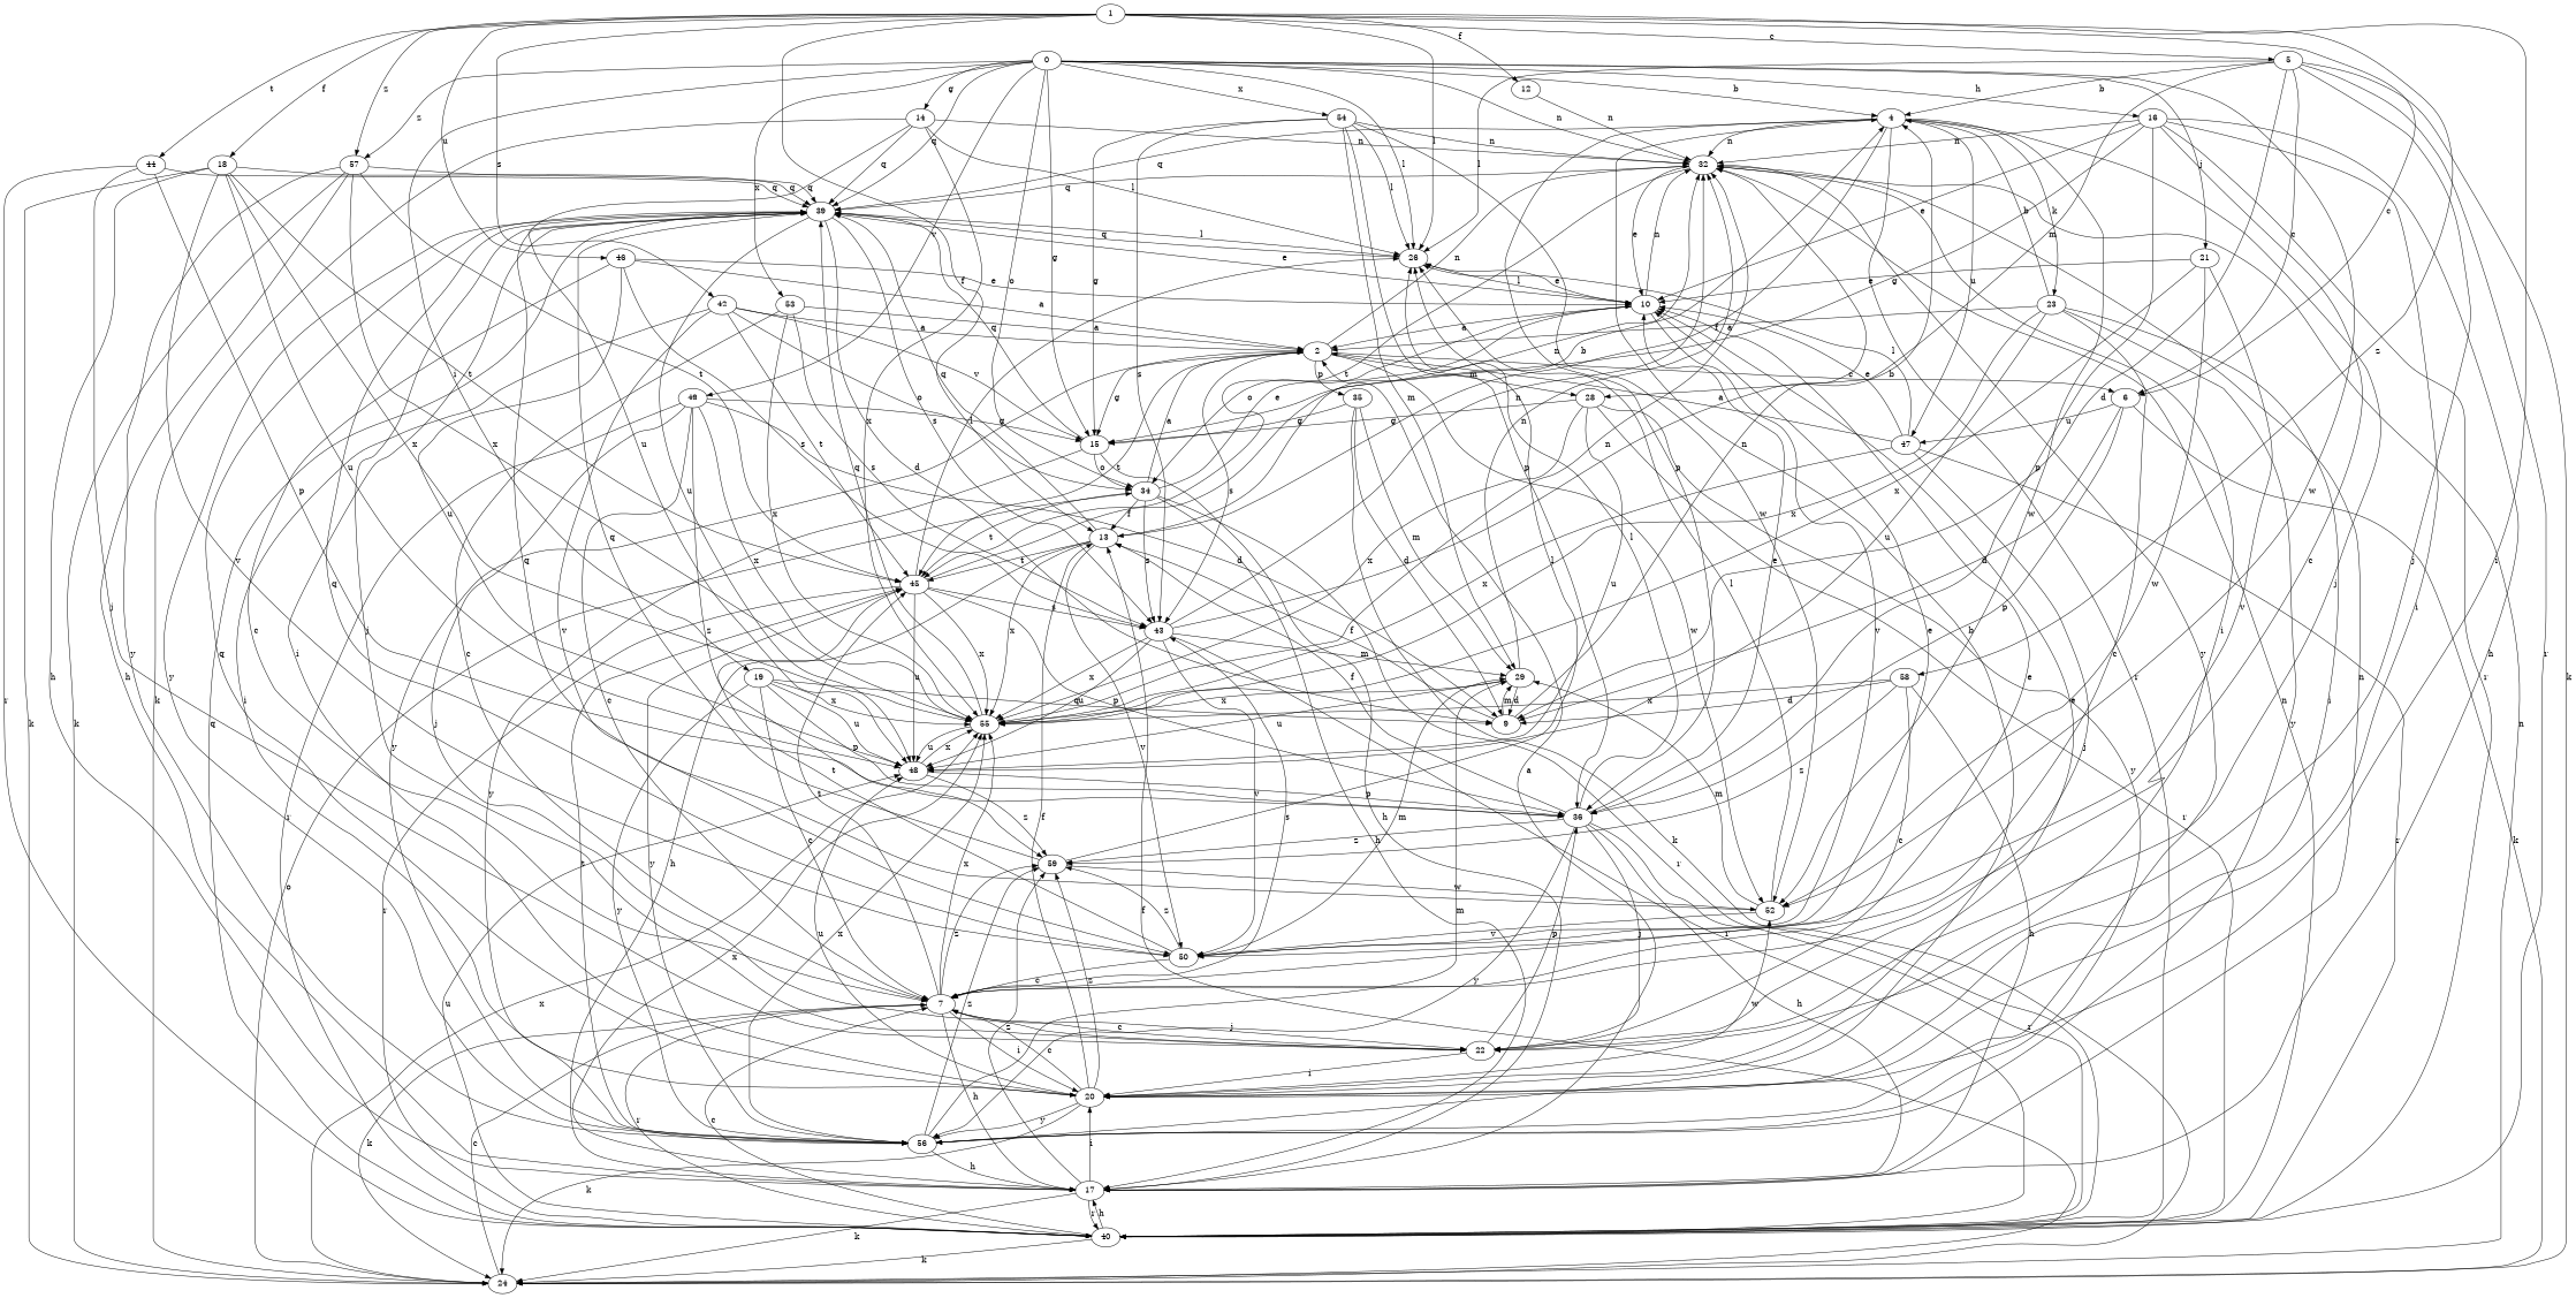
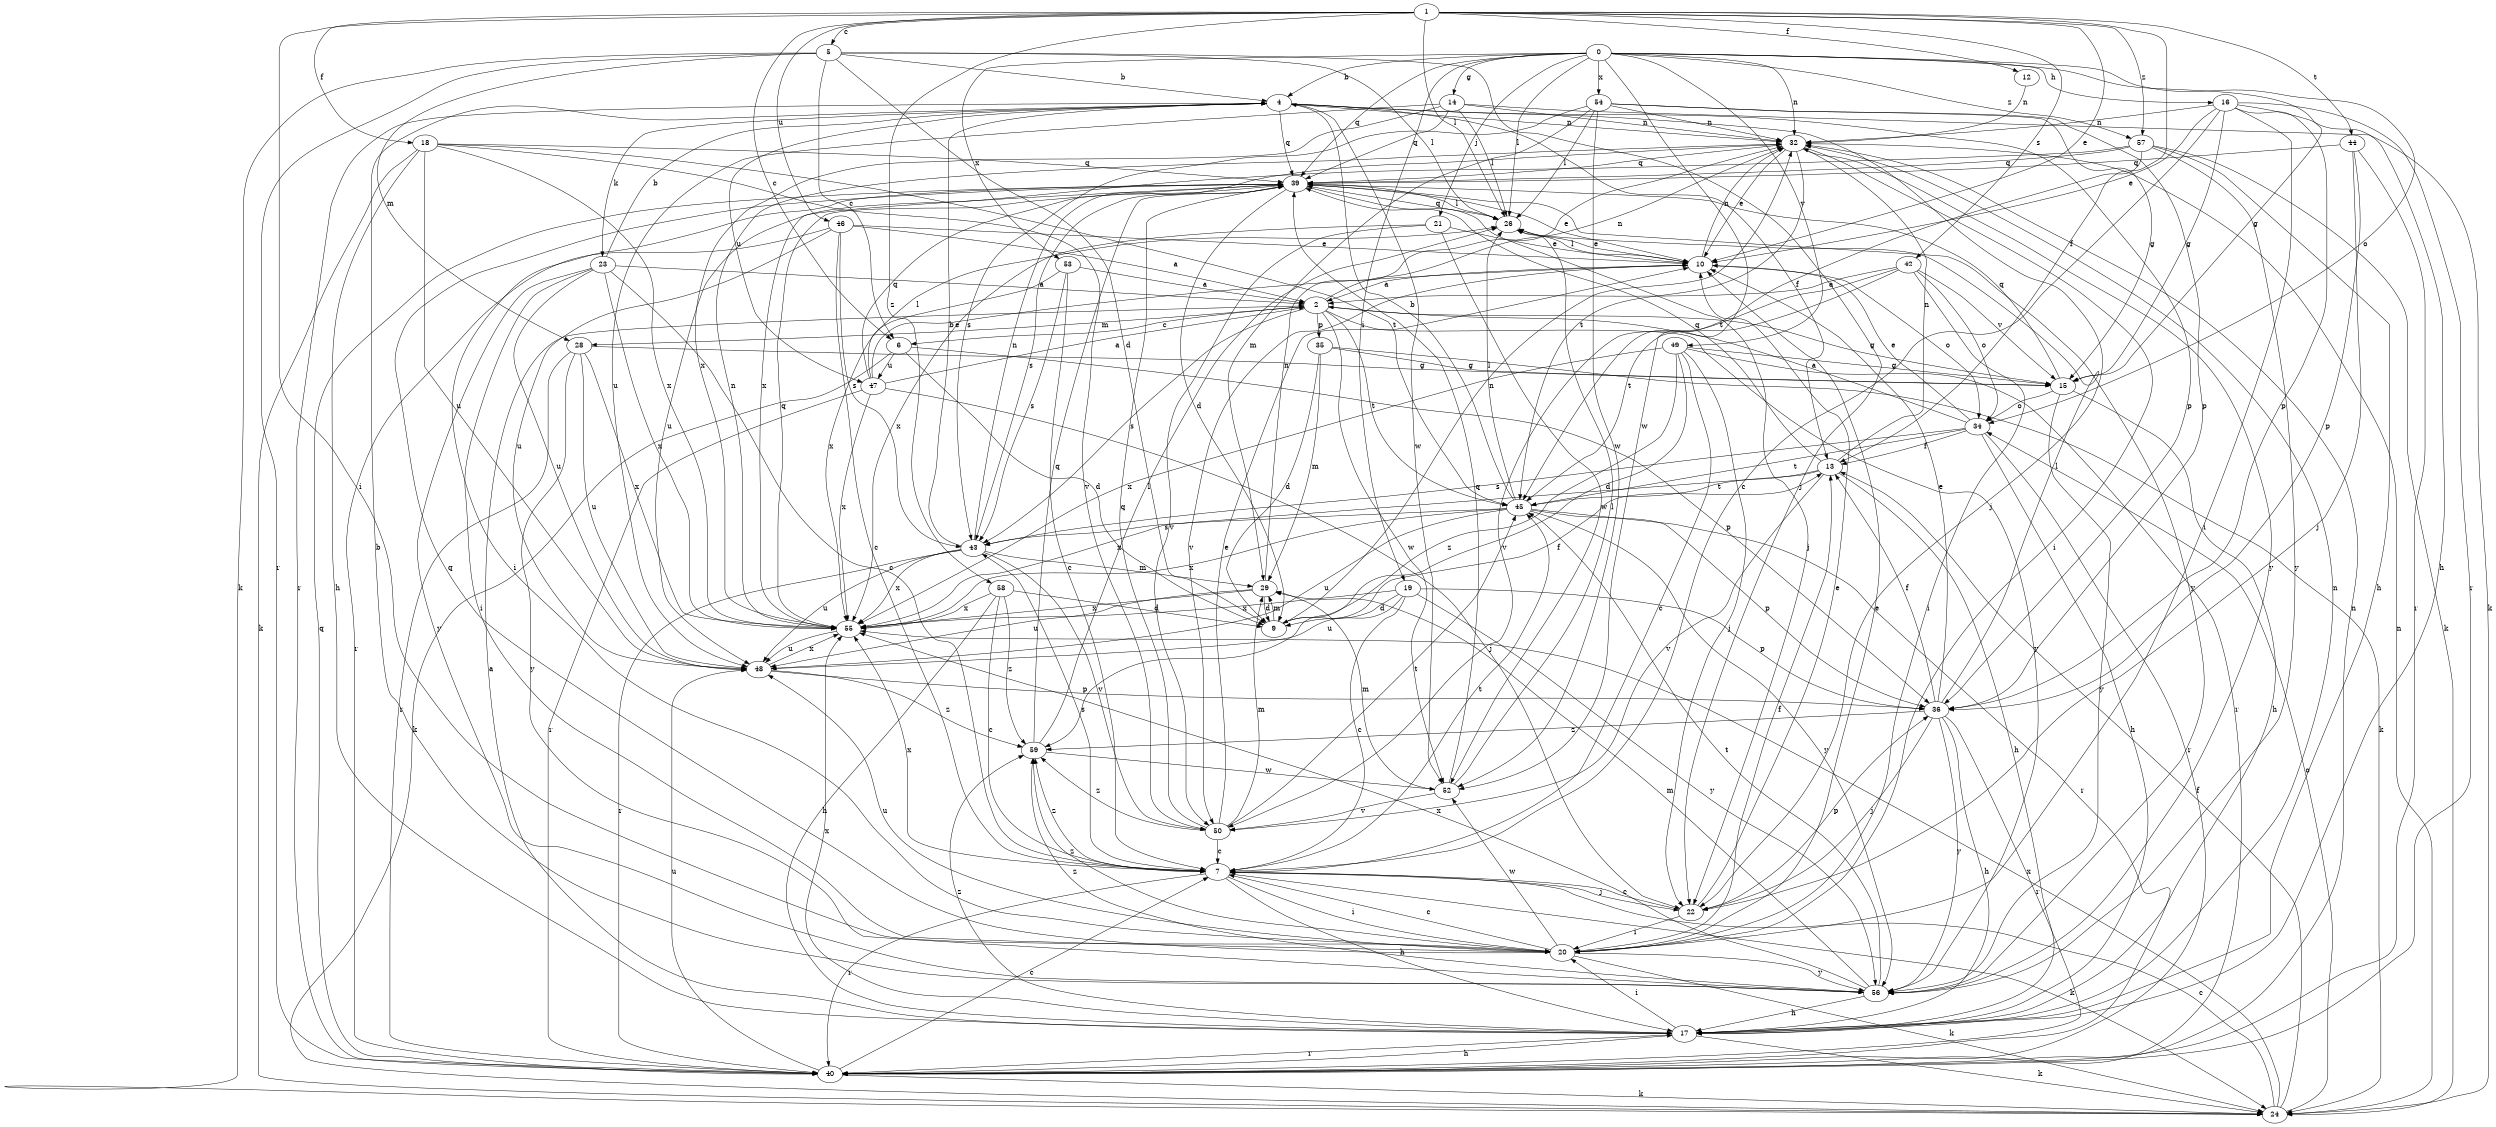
  strict digraph {
    0
    4
    14
    15
    16
    19
    21
    26
    32
    34
    39
    49
    52
    53
    54
    57
    13
    22
    23
    36
    40
    47
    24
    55
    48
    56
    17
    10
    20
    7
    9
    50
    45
    2
    43
    59
    29
    1
    5
    6
    n41 [label=18]
    12
    42
    44
    46
    58
    28
    35
    0 -> 4 [label=b]
    0 -> 14 [label=g]
    0 -> 15 [label=g]
    0 -> 16 [label=h]
    0 -> 19 [label=i]
    0 -> 21 [label=j]
    0 -> 26 [label=l]
    0 -> 32 [label=n]
    0 -> 34 [label=o]
    0 -> 39 [label=q]
    0 -> 49 [label=v]
    0 -> 52 [label=w]
    0 -> 53 [label=x]
    0 -> 54 [label=x]
    0 -> 57 [label=z]
    4 -> 32 [label=n]
    4 -> 39 [label=q]
    4 -> 52 [label=w]
    4 -> 13 [label=f]
    4 -> 22 [label=j]
    4 -> 23 [label=k]
    4 -> 36 [label=p]
    4 -> 40 [label=r]
    4 -> 47 [label=u]
    14 -> 26 [label=l]
    14 -> 32 [label=n]
    14 -> 39 [label=q]
    14 -> 24 [label=k]
    14 -> 55 [label=x]
    14 -> 48 [label=u]
    15 -> 34 [label=o]
    15 -> 39 [label=q]
    15 -> 56 [label=y]
    15 -> 17 [label=h]
    16 -> 15 [label=g]
    16 -> 32 [label=n]
    16 -> 36 [label=p]
    16 -> 40 [label=r]
    16 -> 17 [label=h]
    16 -> 10 [label=e]
    16 -> 20 [label=i]
    16 -> 7 [label=c]
    19 -> 36 [label=p]
    19 -> 55 [label=x]
    19 -> 48 [label=u]
    19 -> 56 [label=y]
    19 -> 7 [label=c]
-   19 -> 9 [label=q]
+   19 -> 9 [label=d]
    21 -> 52 [label=w]
    21 -> 55 [label=x]
    21 -> 10 [label=e]
    21 -> 50 [label=v]
    26 -> 39 [label=q]
    26 -> 10 [label=e]
    32 -> 39 [label=q]
    32 -> 56 [label=y]
    32 -> 10 [label=e]
    32 -> 20 [label=i]
    32 -> 45 [label=t]
    34 -> 13 [label=f]
    34 -> 40 [label=r]
    34 -> 17 [label=h]
    34 -> 10 [label=e]
    34 -> 45 [label=t]
    34 -> 2 [label=a]
    34 -> 43 [label=s]
    39 -> 26 [label=l]
    39 -> 22 [label=j]
    39 -> 48 [label=u]
    39 -> 56 [label=y]
    39 -> 10 [label=e]
    39 -> 20 [label=i]
    39 -> 9 [label=d]
    39 -> 43 [label=s]
    49 -> 15 [label=g]
    49 -> 22 [label=j]
    49 -> 40 [label=r]
    49 -> 55 [label=x]
    49 -> 7 [label=c]
    49 -> 9 [label=d]
    49 -> 59 [label=z]
    52 -> 26 [label=l]
    52 -> 39 [label=q]
    52 -> 50 [label=v]
    52 -> 29 [label=m]
    53 -> 55 [label=x]
    53 -> 7 [label=c]
    53 -> 2 [label=a]
    53 -> 43 [label=s]
    54 -> 15 [label=g]
    54 -> 26 [label=l]
    54 -> 32 [label=n]
    54 -> 52 [label=w]
    54 -> 36 [label=p]
    54 -> 43 [label=s]
    54 -> 29 [label=m]
    57 -> 39 [label=q]
    57 -> 24 [label=k]
    57 -> 55 [label=x]
    57 -> 56 [label=y]
    57 -> 17 [label=h]
    57 -> 45 [label=t]
    13 -> 32 [label=n]
    13 -> 39 [label=q]
    13 -> 55 [label=x]
    13 -> 17 [label=h]
    13 -> 50 [label=v]
    13 -> 45 [label=t]
    22 -> 36 [label=p]
    22 -> 10 [label=e]
    22 -> 20 [label=i]
    22 -> 7 [label=c]
    23 -> 4 [label=b]
    23 -> 55 [label=x]
    23 -> 48 [label=u]
    23 -> 56 [label=y]
    23 -> 20 [label=i]
    23 -> 7 [label=c]
    23 -> 2 [label=a]
    36 -> 26 [label=l]
    36 -> 13 [label=f]
    36 -> 22 [label=j]
    36 -> 40 [label=r]
    36 -> 56 [label=y]
    36 -> 17 [label=h]
    36 -> 10 [label=e]
    36 -> 59 [label=z]
    40 -> 32 [label=n]
    40 -> 39 [label=q]
    40 -> 24 [label=k]
    40 -> 48 [label=u]
    40 -> 17 [label=h]
    40 -> 7 [label=c]
    47 -> 26 [label=l]
+   47 -> 39 [label=q]
    47 -> 22 [label=j]
    47 -> 40 [label=r]
    47 -> 55 [label=x]
    47 -> 10 [label=e]
    47 -> 2 [label=a]
    24 -> 32 [label=n]
    24 -> 34 [label=o]
    24 -> 13 [label=f]
    24 -> 55 [label=x]
    24 -> 7 [label=c]
    55 -> 32 [label=n]
    55 -> 39 [label=q]
    55 -> 48 [label=u]
    48 -> 36 [label=p]
    48 -> 55 [label=x]
    48 -> 59 [label=z]
    56 -> 4 [label=b]
    56 -> 55 [label=x]
    56 -> 17 [label=h]
    56 -> 45 [label=t]
    56 -> 59 [label=z]
    56 -> 29 [label=m]
    17 -> 32 [label=n]
    17 -> 40 [label=r]
    17 -> 24 [label=k]
    17 -> 55 [label=x]
    17 -> 20 [label=i]
    17 -> 2 [label=a]
    17 -> 59 [label=z]
    10 -> 26 [label=l]
    10 -> 32 [label=n]
    10 -> 34 [label=o]
    10 -> 50 [label=v]
    10 -> 2 [label=a]
    20 -> 39 [label=q]
    20 -> 52 [label=w]
    20 -> 13 [label=f]
    20 -> 24 [label=k]
    20 -> 48 [label=u]
    20 -> 56 [label=y]
    20 -> 10 [label=e]
    20 -> 7 [label=c]
    20 -> 59 [label=z]
    7 -> 22 [label=j]
    7 -> 40 [label=r]
    7 -> 24 [label=k]
    7 -> 55 [label=x]
    7 -> 17 [label=h]
    7 -> 20 [label=i]
    7 -> 45 [label=t]
    7 -> 43 [label=s]
    7 -> 59 [label=z]
    9 -> 32 [label=n]
    9 -> 13 [label=f]
    9 -> 29 [label=m]
    50 -> 39 [label=q]
    50 -> 10 [label=e]
    50 -> 7 [label=c]
    50 -> 45 [label=t]
    50 -> 59 [label=z]
    50 -> 29 [label=m]
    45 -> 4 [label=b]
    45 -> 26 [label=l]
    45 -> 36 [label=p]
    45 -> 40 [label=r]
    45 -> 55 [label=x]
    45 -> 48 [label=u]
    45 -> 56 [label=y]
    45 -> 43 [label=s]
    2 -> 15 [label=g]
    2 -> 32 [label=n]
    2 -> 52 [label=w]
    2 -> 56 [label=y]
    2 -> 45 [label=t]
    2 -> 43 [label=s]
    2 -> 6 [label=c]
    2 -> 28 [label=m]
    2 -> 35 [label=p]
    43 -> 4 [label=b]
    43 -> 32 [label=n]
    43 -> 40 [label=r]
    43 -> 55 [label=x]
    43 -> 48 [label=u]
    43 -> 50 [label=v]
    43 -> 29 [label=m]
    59 -> 26 [label=l]
    59 -> 39 [label=q]
    59 -> 52 [label=w]
    29 -> 32 [label=n]
    29 -> 55 [label=x]
    29 -> 48 [label=u]
    29 -> 9 [label=d]
    1 -> 26 [label=l]
    1 -> 57 [label=z]
    1 -> 13 [label=f]
+   1 -> 10 [label=e]
    1 -> 20 [label=i]
    1 -> 5 [label=c]
    1 -> 6 [label=c]
    1 -> n41 [label=f]
    1 -> 12 [label=f]
    1 -> 42 [label=s]
    1 -> 44 [label=t]
    1 -> 46 [label=u]
    1 -> 58 [label=z]
    5 -> 4 [label=b]
    5 -> 26 [label=l]
    5 -> 22 [label=j]
    5 -> 40 [label=r]
    5 -> 24 [label=k]
    5 -> 9 [label=d]
    5 -> 6 [label=c]
    5 -> 28 [label=m]
    6 -> 36 [label=p]
    6 -> 47 [label=u]
    6 -> 24 [label=k]
    6 -> 9 [label=d]
    n41 -> 39 [label=q]
    n41 -> 24 [label=k]
    n41 -> 55 [label=x]
    n41 -> 48 [label=u]
    n41 -> 17 [label=h]
    n41 -> 50 [label=v]
    n41 -> 45 [label=t]
    12 -> 32 [label=n]
    42 -> 15 [label=v]
    42 -> 34 [label=o]
    42 -> 20 [label=i]
    42 -> 50 [label=v]
    42 -> 45 [label=t]
    42 -> 2 [label=a]
    44 -> 39 [label=q]
    44 -> 22 [label=j]
    44 -> 36 [label=p]
    44 -> 40 [label=r]
+   46 -> 40 [label=r]
    46 -> 48 [label=u]
    46 -> 10 [label=e]
    46 -> 7 [label=c]
    46 -> 2 [label=a]
    46 -> 43 [label=s]
    58 -> 55 [label=x]
    58 -> 17 [label=h]
    58 -> 7 [label=c]
    58 -> 9 [label=d]
    58 -> 59 [label=z]
    28 -> 15 [label=g]
    28 -> 40 [label=r]
    28 -> 55 [label=x]
    28 -> 48 [label=u]
    28 -> 56 [label=y]
    35 -> 15 [label=g]
    35 -> 24 [label=k]
    35 -> 9 [label=d]
    35 -> 29 [label=m]
  }
